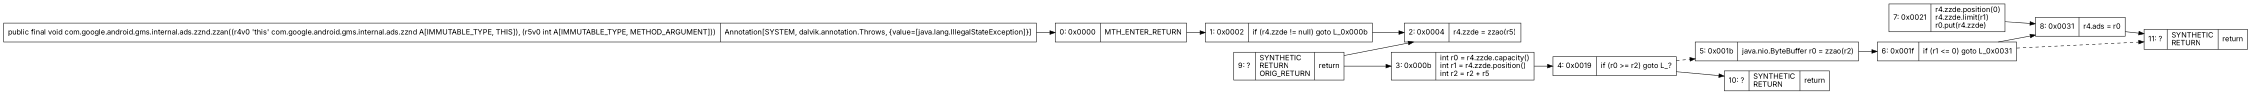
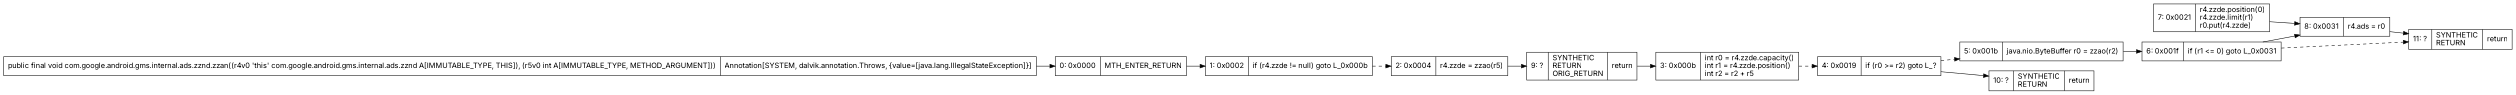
  digraph {
    fontname=Inter
    rankdir=LR
    node [fontname=Inter shape=record]
    edge [fontname=Inter]
    n1 [label="{0\:\ 0x0000|MTH_ENTER_RETURN\l}"]
    n2 [label="{1\:\ 0x0002|if (r4.zzde != null) goto L_0x000b\l}"]
    n3 [label="{2\:\ 0x0004|r4.zzde = zzao(r5)\l}"]
    n4 [label="{9\:\ ?|SYNTHETIC\lRETURN\lORIG_RETURN\l|return\l}"]
    n5 [label="{3\:\ 0x000b|int r0 = r4.zzde.capacity()\lint r1 = r4.zzde.position()\lint r2 = r2 + r5\l}"]
    n6 [label="{4\:\ 0x0019|if (r0 \>= r2) goto L_?\l}"]
    n7 [label="{5\:\ 0x001b|java.nio.ByteBuffer r0 = zzao(r2)\l}"]
    n8 [label="{10\:\ ?|SYNTHETIC\lRETURN\l|return\l}"]
    n9 [label="{6\:\ 0x001f|if (r1 \<= 0) goto L_0x0031\l}"]
    n10 [label="{8\:\ 0x0031|r4.ads = r0\l}"]
    n11 [label="{11\:\ ?|SYNTHETIC\lRETURN\l|return\l}"]
    n12 [label="{7\:\ 0x0021|r4.zzde.position(0)\lr4.zzde.limit(r1)\lr0.put(r4.zzde)\l}"]
    n13 [label="{public final void com.google.android.gms.internal.ads.zznd.zzan((r4v0 'this' com.google.android.gms.internal.ads.zznd A[IMMUTABLE_TYPE, THIS]), (r5v0 int A[IMMUTABLE_TYPE, METHOD_ARGUMENT]))  | Annotation[SYSTEM, dalvik.annotation.Throws, \{value=[java.lang.IllegalStateException]\}]\l}"]
    n1 -> n2
-   n2 -> n3 [style=solid]
-   n4 -> n3
+   n2 -> n3 [style=dashed]
+   n3 -> n4
    n4 -> n5
-   n5 -> n6
+   n5 -> n6 [style=dashed]
    n6 -> n7 [style=dashed]
    n6 -> n8
    n7 -> n9
    n9 -> n10
    n9 -> n11 [style=dashed]
    n10 -> n11
    n12 -> n10
    n13 -> n1
  }
